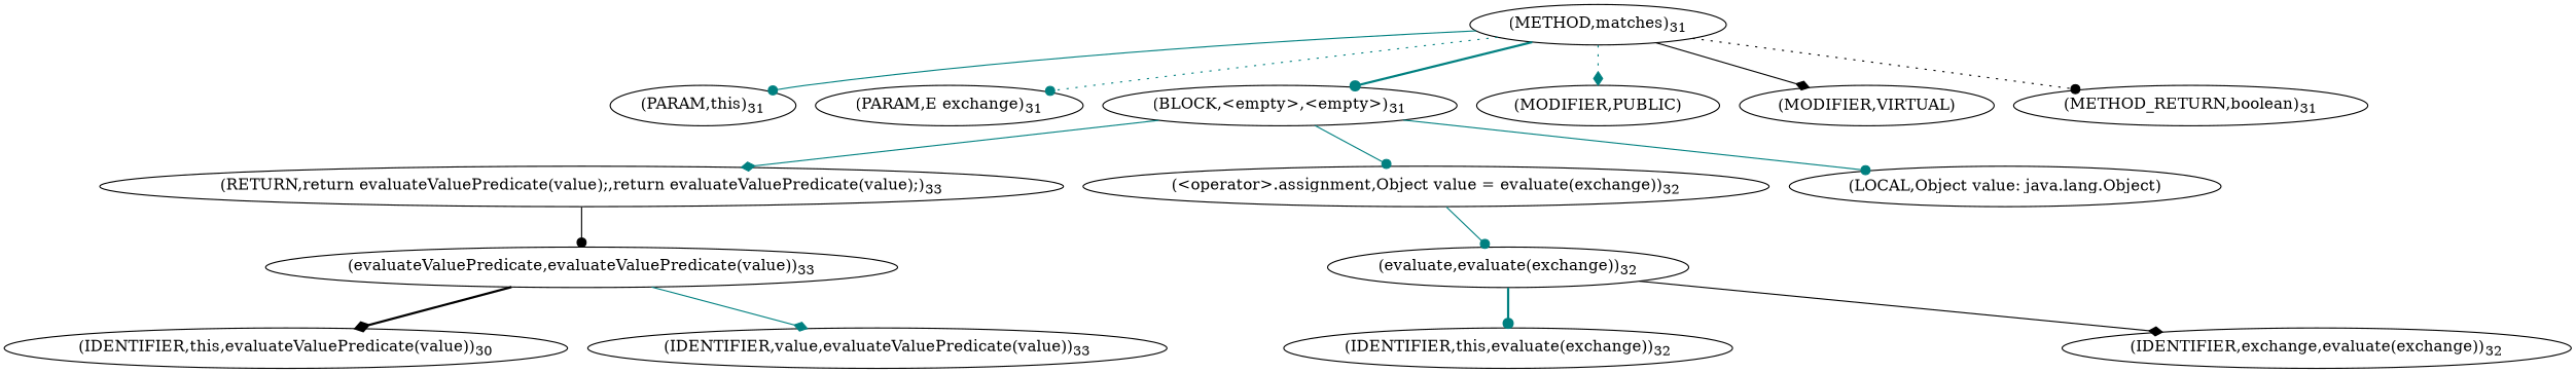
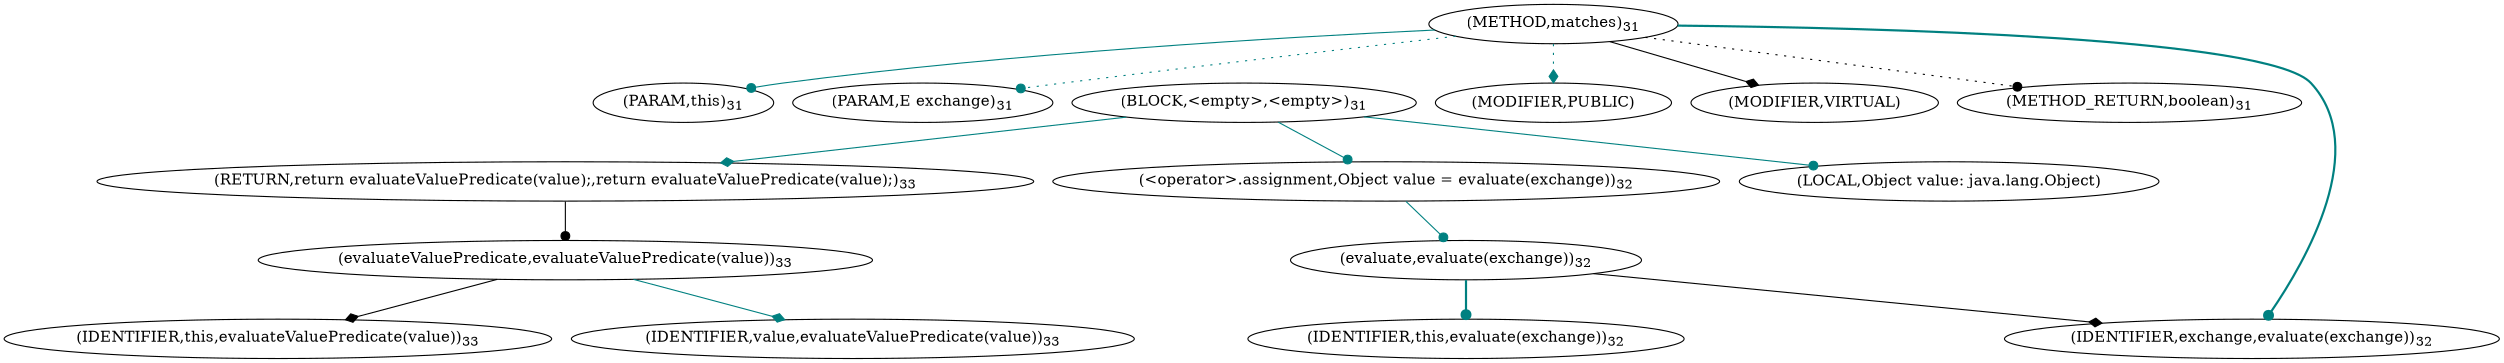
  digraph {
    edge [arrowhead=dot color=teal style=solid]
    n1 [label=<(METHOD,matches)<SUB>31</SUB>>]
    n2 [label=<(PARAM,this)<SUB>31</SUB>>]
    n3 [label=<(PARAM,E exchange)<SUB>31</SUB>>]
    n4 [label=<(BLOCK,&lt;empty&gt;,&lt;empty&gt;)<SUB>31</SUB>>]
    n5 [label=<(MODIFIER,PUBLIC)>]
    n6 [label=<(MODIFIER,VIRTUAL)>]
    n7 [label=<(METHOD_RETURN,boolean)<SUB>31</SUB>>]
    n8 [label=<(LOCAL,Object value: java.lang.Object)>]
    n9 [label=<(&lt;operator&gt;.assignment,Object value = evaluate(exchange))<SUB>32</SUB>>]
    n10 [label=<(RETURN,return evaluateValuePredicate(value);,return evaluateValuePredicate(value);)<SUB>33</SUB>>]
    n11 [label=<(evaluate,evaluate(exchange))<SUB>32</SUB>>]
    n12 [label=<(evaluateValuePredicate,evaluateValuePredicate(value))<SUB>33</SUB>>]
    n13 [label=<(IDENTIFIER,this,evaluate(exchange))<SUB>32</SUB>>]
    n14 [label=<(IDENTIFIER,exchange,evaluate(exchange))<SUB>32</SUB>>]
-   n15 [label=<(IDENTIFIER,this,evaluateValuePredicate(value))<SUB>30</SUB>>]
+   n15 [label=<(IDENTIFIER,this,evaluateValuePredicate(value))<SUB>33</SUB>>]
    n16 [label=<(IDENTIFIER,value,evaluateValuePredicate(value))<SUB>33</SUB>>]
    n1 -> n2
    n1 -> n3 [style=dotted]
-   n1 -> n4 [style=bold]
+   n1 -> n14 [style=bold]
    n1 -> n5 [arrowhead=diamond style=dotted]
    n1 -> n6 [arrowhead=diamond color=black]
    n1 -> n7 [color=black style=dotted]
    n4 -> n8
    n4 -> n9
    n4 -> n10 [arrowhead=diamond]
    n9 -> n11
    n10 -> n12 [color=black]
    n11 -> n13 [style=bold]
    n11 -> n14 [arrowhead=diamond color=black]
-   n12 -> n15 [arrowhead=diamond color=black style=bold]
+   n12 -> n15 [arrowhead=diamond color=black]
    n12 -> n16 [arrowhead=diamond]
  }
